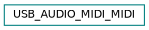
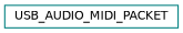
  digraph {
    rankdir=LR
-   n1 [color=teal fillcolor=white fontname=Helvetica fontsize=10 height=0.2 label=USB_AUDIO_MIDI_MIDI shape=record style=filled width=0.4]
+   n1 [color=teal fillcolor=white fontname=Helvetica fontsize=10 height=0.2 label=USB_AUDIO_MIDI_PACKET shape=record style=filled width=0.4]
  }
